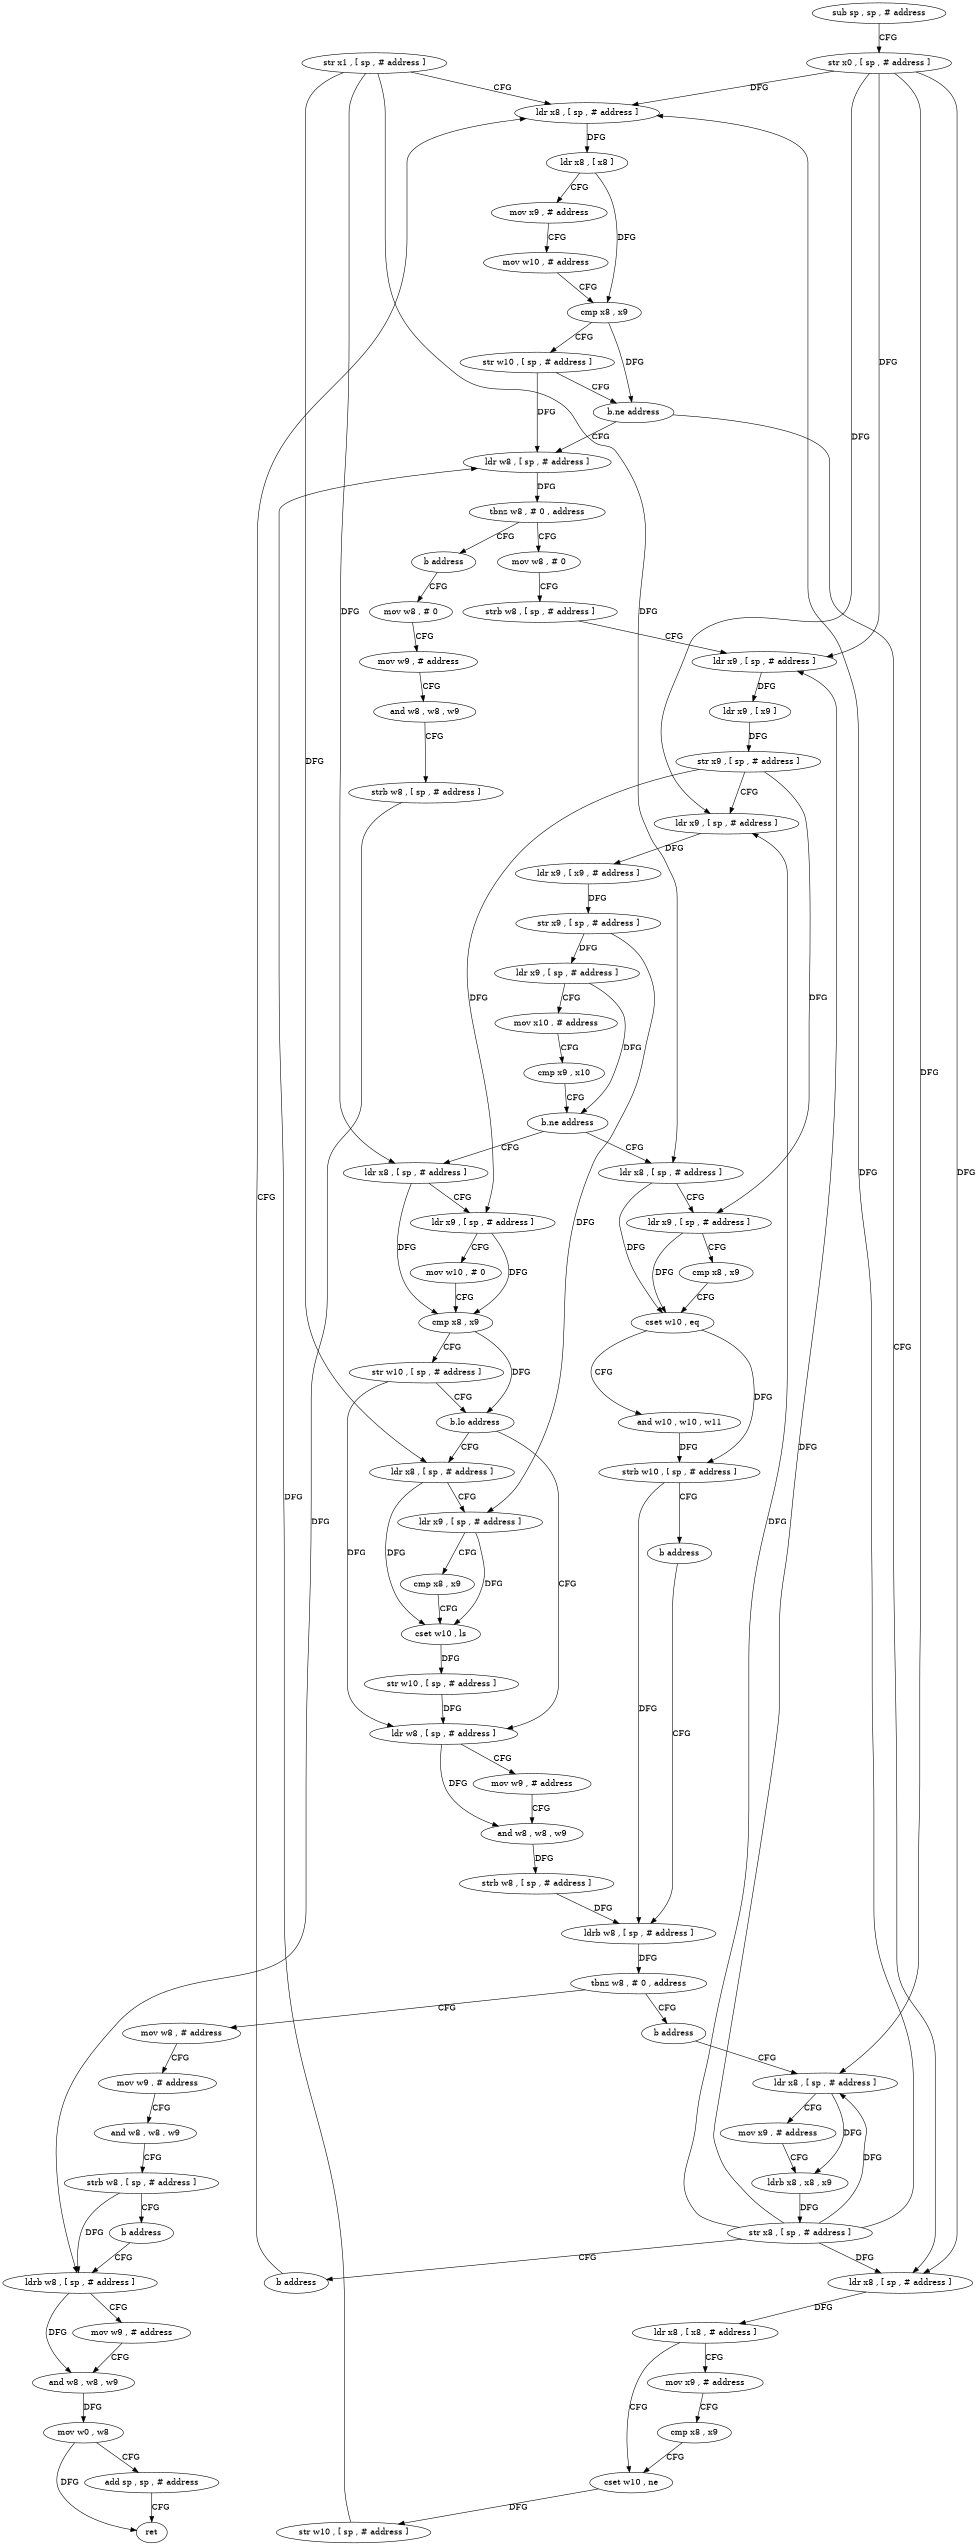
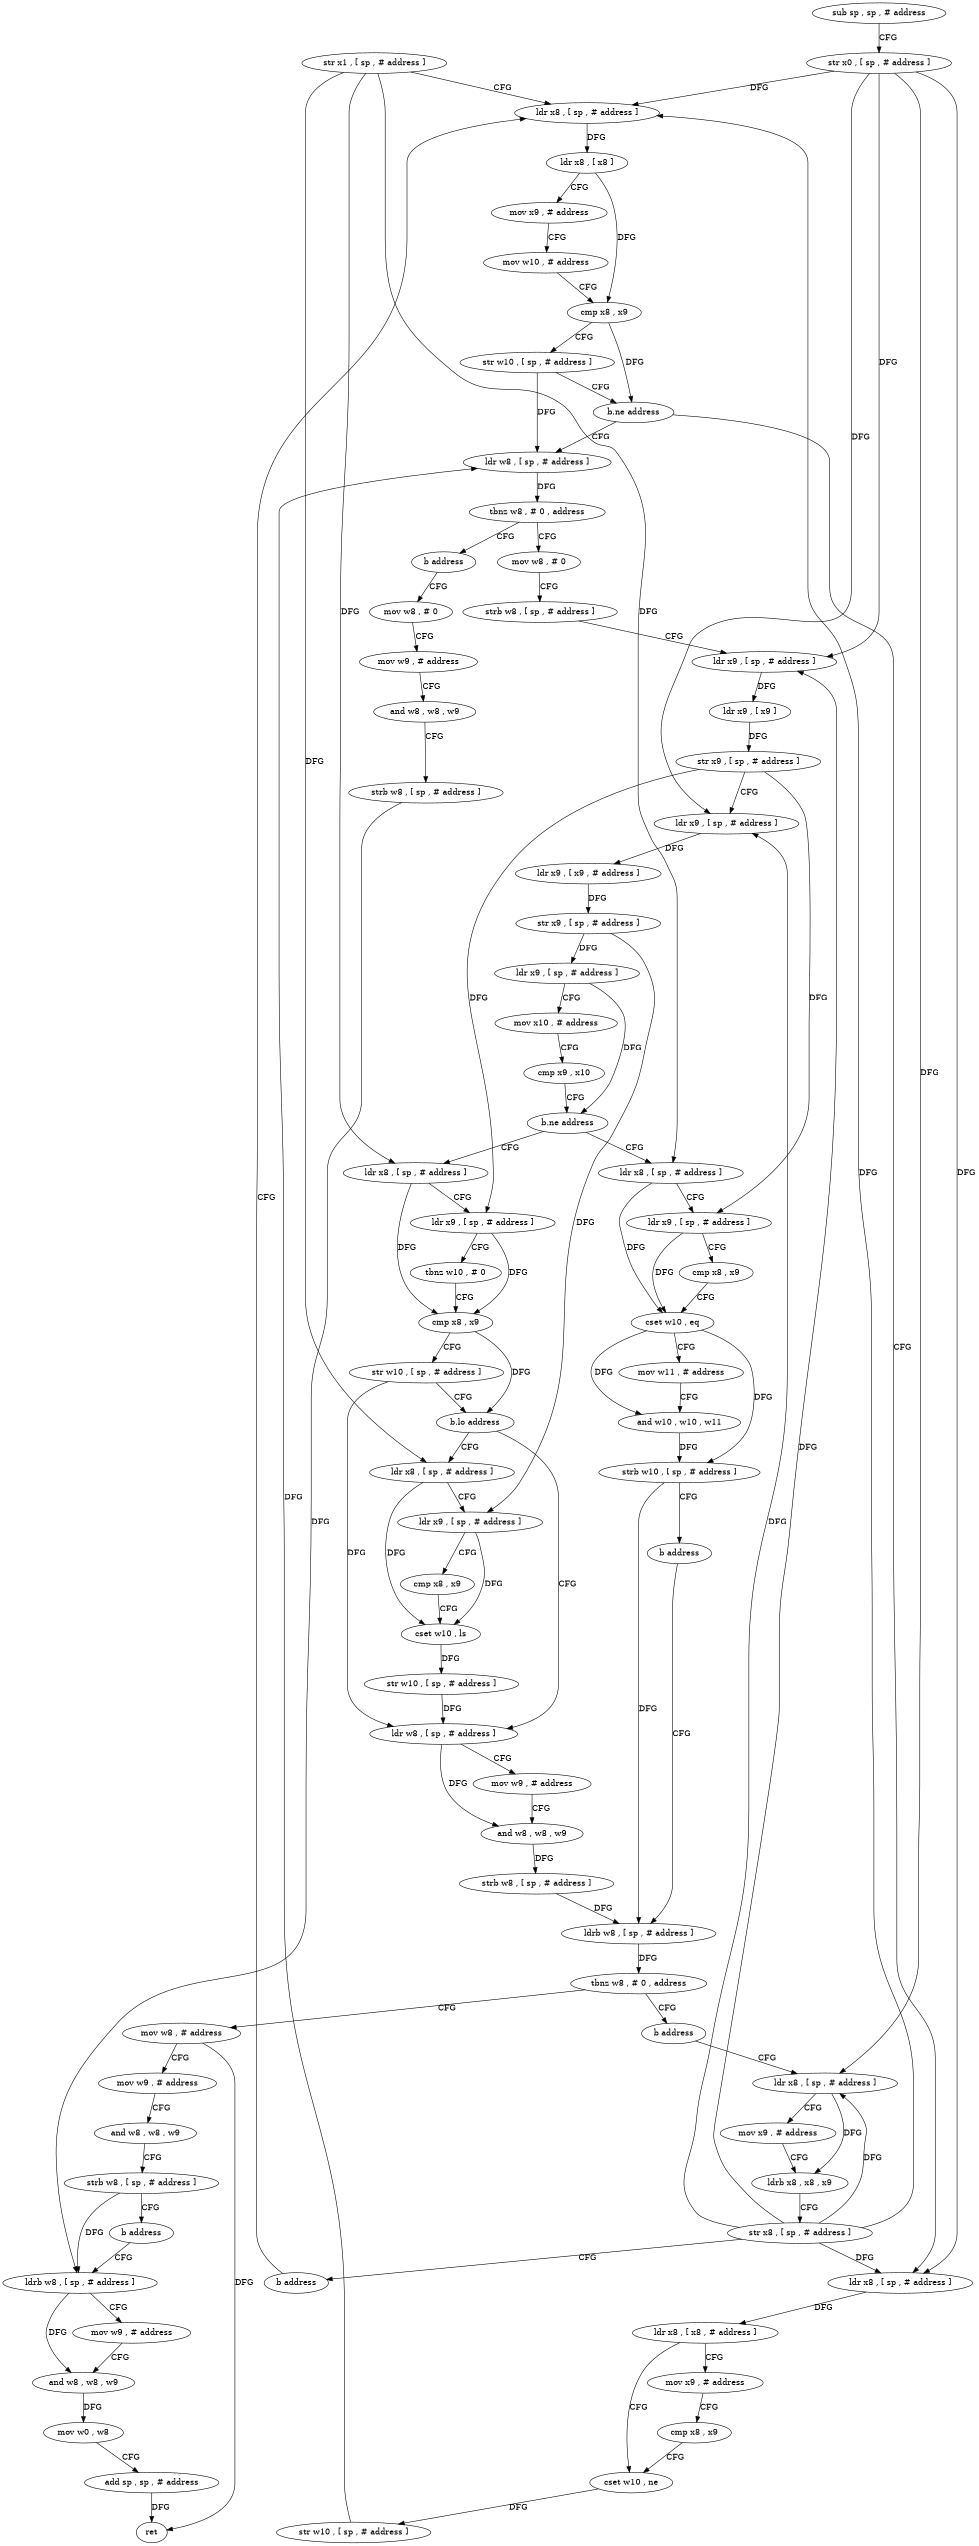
  digraph {
    n1 [label="sub sp , sp , # address"]
    n2 [label="str x0 , [ sp , # address ]"]
    n3 [label="ldr x8 , [ sp , # address ]"]
    n4 [label="ldr x8 , [ sp , # address ]"]
    n5 [label="ldr x9 , [ sp , # address ]"]
    n6 [label="ldr x9 , [ sp , # address ]"]
    n7 [label="ldr x8 , [ sp , # address ]"]
    n8 [label="str x1 , [ sp , # address ]"]
    n9 [label="ldr x8 , [ sp , # address ]"]
    n10 [label="ldr x8 , [ sp , # address ]"]
    n11 [label="ldr x8 , [ sp , # address ]"]
    n12 [label="ldr x8 , [ x8 ]"]
    n13 [label="ldr x8 , [ x8 , # address ]"]
    n14 [label="ldr x9 , [ x9 ]"]
    n15 [label="ldr x9 , [ x9 , # address ]"]
    n16 [label="mov x9 , # address"]
    n17 [label="ldrb x8 , x8 , x9"]
    n18 [label="ldr x9 , [ sp , # address ]"]
    n19 [label="cmp x8 , x9"]
    n20 [label="ldr x9 , [ sp , # address ]"]
    n21 [label="cset w10 , eq"]
    n22 [label="ldr x9 , [ sp , # address ]"]
    n23 [label="cset w10 , ls"]
    n24 [label="mov x9 , # address"]
    n25 [label="cmp x8 , x9"]
    n26 [label="ldr w8 , [ sp , # address ]"]
    n27 [label="tbnz w8 , # 0 , address"]
    n28 [label="mov w8 , # 0"]
    n29 [label="b address"]
    n30 [label="strb w8 , [ sp , # address ]"]
    n31 [label="mov w8 , # 0"]
    n32 [label="mov w9 , # address"]
    n33 [label="mov x9 , # address"]
    n34 [label="cset w10 , ne"]
    n35 [label="cmp x8 , x9"]
    n36 [label="str w10 , [ sp , # address ]"]
    n37 [label="str x9 , [ sp , # address ]"]
-   n38 [label="mov w10 , # 0"]
+   n38 [label="tbnz w10 , # 0"]
    n39 [label="cmp x8 , x9"]
    n40 [label="str x9 , [ sp , # address ]"]
    n41 [label="ldr x9 , [ sp , # address ]"]
    n42 [label="mov x10 , # address"]
    n43 [label="b.ne address"]
    n44 [label="cmp x8 , x9"]
    n45 [label="cmp x9 , x10"]
    n46 [label="str w10 , [ sp , # address ]"]
    n47 [label="b.lo address"]
+   n48 [label="mov w11 , # address"]
    n49 [label="and w10 , w10 , w11"]
    n50 [label="strb w10 , [ sp , # address ]"]
    n51 [label="and w8 , w8 , w9"]
    n52 [label="ldr w8 , [ sp , # address ]"]
    n53 [label="mov w9 , # address"]
    n54 [label="and w8 , w8 , w9"]
    n55 [label="strb w8 , [ sp , # address ]"]
    n56 [label="str w10 , [ sp , # address ]"]
    n57 [label="b address"]
    n58 [label="ldrb w8 , [ sp , # address ]"]
    n59 [label="tbnz w8 , # 0 , address"]
    n60 [label="mov w8 , # address"]
    n61 [label="b address"]
    n62 [label="strb w8 , [ sp , # address ]"]
    n63 [label="ldrb w8 , [ sp , # address ]"]
    n64 [label="mov w9 , # address"]
    n65 [label="and w8 , w8 , w9"]
    n66 [label="mov w0 , w8"]
    n67 [label="mov w9 , # address"]
    n68 [label="and w8 , w8 , w9"]
    n69 [label="strb w8 , [ sp , # address ]"]
    n70 [label="b address"]
    n71 [label="str x8 , [ sp , # address ]"]
    n72 [label="add sp , sp , # address"]
    n73 [label=ret]
    n74 [label="b address"]
    n75 [label="mov w10 , # address"]
    n76 [label="str w10 , [ sp , # address ]"]
    n77 [label="b.ne address"]
    n1 -> n2 [label=CFG]
    n2 -> n3 [label=DFG]
    n2 -> n4 [label=DFG]
    n2 -> n5 [label=DFG]
    n2 -> n6 [label=DFG]
    n2 -> n7 [label=DFG]
    n3 -> n12 [label=DFG]
    n4 -> n13 [label=DFG]
    n5 -> n14 [label=DFG]
    n6 -> n15 [label=DFG]
    n7 -> n16 [label=CFG]
    n7 -> n17 [label=DFG]
    n8 -> n3 [label=CFG]
    n8 -> n9 [label=DFG]
    n8 -> n10 [label=DFG]
    n8 -> n11 [label=DFG]
    n9 -> n18 [label=CFG]
    n9 -> n19 [label=DFG]
    n10 -> n20 [label=CFG]
    n10 -> n21 [label=DFG]
    n11 -> n22 [label=CFG]
    n11 -> n23 [label=DFG]
    n12 -> n24 [label=CFG]
    n12 -> n25 [label=DFG]
    n13 -> n33 [label=CFG]
    n13 -> n34 [label=CFG]
    n14 -> n37 [label=DFG]
    n15 -> n40 [label=DFG]
    n16 -> n17 [label=CFG]
-   n17 -> n71 [label=DFG]
+   n17 -> n71 [label=CFG]
    n18 -> n19 [label=DFG]
    n18 -> n38 [label=CFG]
    n19 -> n46 [label=CFG]
    n19 -> n47 [label=DFG]
    n20 -> n21 [label=DFG]
    n20 -> n39 [label=CFG]
-   n21 -> n49 [label=CFG]
+   n21 -> n48 [label=CFG]
+   n21 -> n49 [label=DFG]
    n21 -> n50 [label=DFG]
    n22 -> n23 [label=DFG]
    n22 -> n44 [label=CFG]
    n23 -> n56 [label=DFG]
    n24 -> n75 [label=CFG]
    n25 -> n76 [label=CFG]
    n25 -> n77 [label=DFG]
    n26 -> n27 [label=DFG]
    n27 -> n28 [label=CFG]
    n27 -> n29 [label=CFG]
    n28 -> n30 [label=CFG]
    n29 -> n31 [label=CFG]
    n30 -> n5 [label=CFG]
    n31 -> n32 [label=CFG]
    n32 -> n51 [label=CFG]
    n33 -> n35 [label=CFG]
    n34 -> n36 [label=DFG]
    n35 -> n34 [label=CFG]
    n36 -> n26 [label=DFG]
    n37 -> n6 [label=CFG]
    n37 -> n18 [label=DFG]
    n37 -> n20 [label=DFG]
    n38 -> n19 [label=CFG]
    n39 -> n21 [label=CFG]
    n40 -> n22 [label=DFG]
    n40 -> n41 [label=DFG]
    n41 -> n42 [label=CFG]
    n41 -> n43 [label=DFG]
    n42 -> n45 [label=CFG]
    n43 -> n9 [label=CFG]
    n43 -> n10 [label=CFG]
    n44 -> n23 [label=CFG]
    n45 -> n43 [label=CFG]
    n46 -> n47 [label=CFG]
    n46 -> n52 [label=DFG]
    n47 -> n11 [label=CFG]
    n47 -> n52 [label=CFG]
+   n48 -> n49 [label=CFG]
    n49 -> n50 [label=DFG]
    n50 -> n57 [label=CFG]
    n50 -> n58 [label=DFG]
    n51 -> n62 [label=CFG]
    n52 -> n53 [label=CFG]
    n52 -> n54 [label=DFG]
    n53 -> n54 [label=CFG]
    n54 -> n55 [label=DFG]
    n55 -> n58 [label=DFG]
    n56 -> n52 [label=DFG]
    n57 -> n58 [label=CFG]
    n58 -> n59 [label=DFG]
    n59 -> n60 [label=CFG]
    n59 -> n61 [label=CFG]
    n60 -> n67 [label=CFG]
    n61 -> n7 [label=CFG]
    n62 -> n63 [label=DFG]
    n63 -> n64 [label=CFG]
    n63 -> n65 [label=DFG]
    n64 -> n65 [label=CFG]
    n65 -> n66 [label=DFG]
    n66 -> n72 [label=CFG]
-   n66 -> n73 [label=DFG]
+   n60 -> n73 [label=DFG]
    n67 -> n68 [label=CFG]
    n68 -> n69 [label=CFG]
    n69 -> n63 [label=DFG]
    n69 -> n70 [label=CFG]
    n70 -> n63 [label=CFG]
    n71 -> n3 [label=DFG]
    n71 -> n4 [label=DFG]
    n71 -> n5 [label=DFG]
    n71 -> n6 [label=DFG]
    n71 -> n7 [label=DFG]
    n71 -> n74 [label=CFG]
-   n72 -> n73 [label=CFG]
+   n72 -> n73 [label=DFG]
    n74 -> n3 [label=CFG]
    n75 -> n25 [label=CFG]
    n76 -> n26 [label=DFG]
    n76 -> n77 [label=CFG]
    n77 -> n4 [label=CFG]
    n77 -> n26 [label=CFG]
  }
